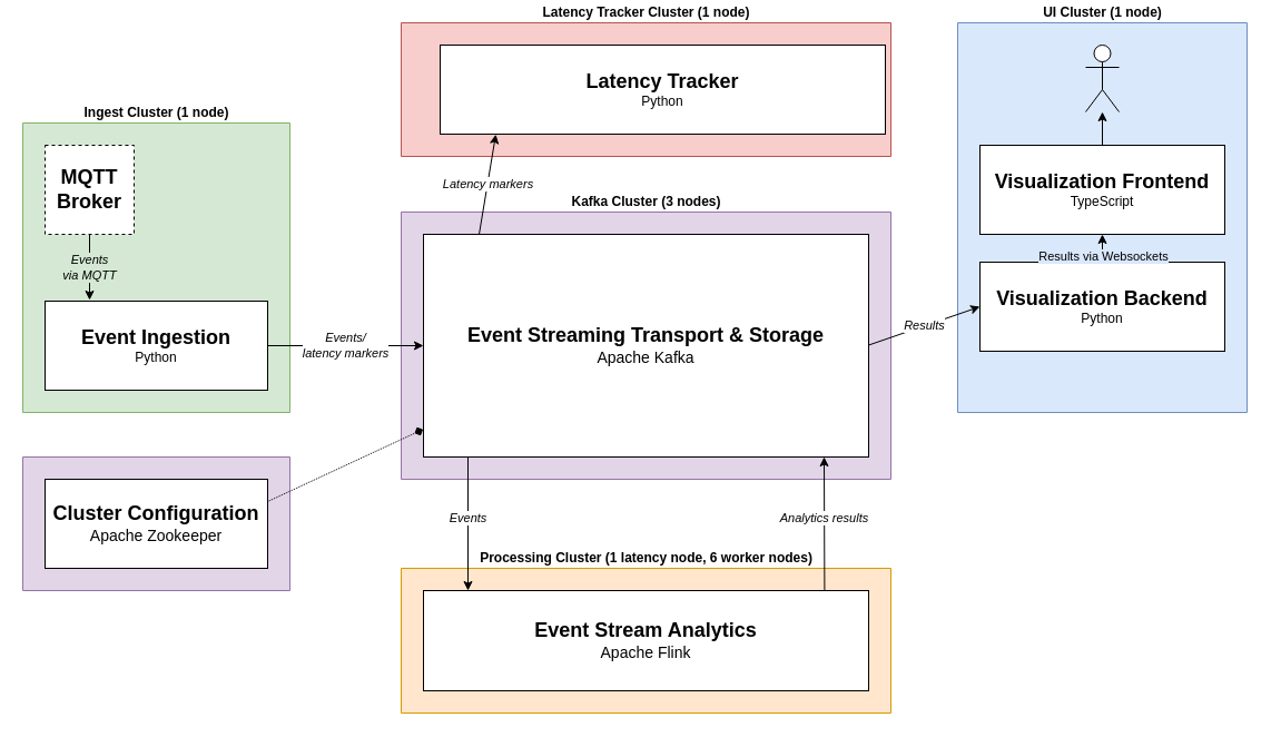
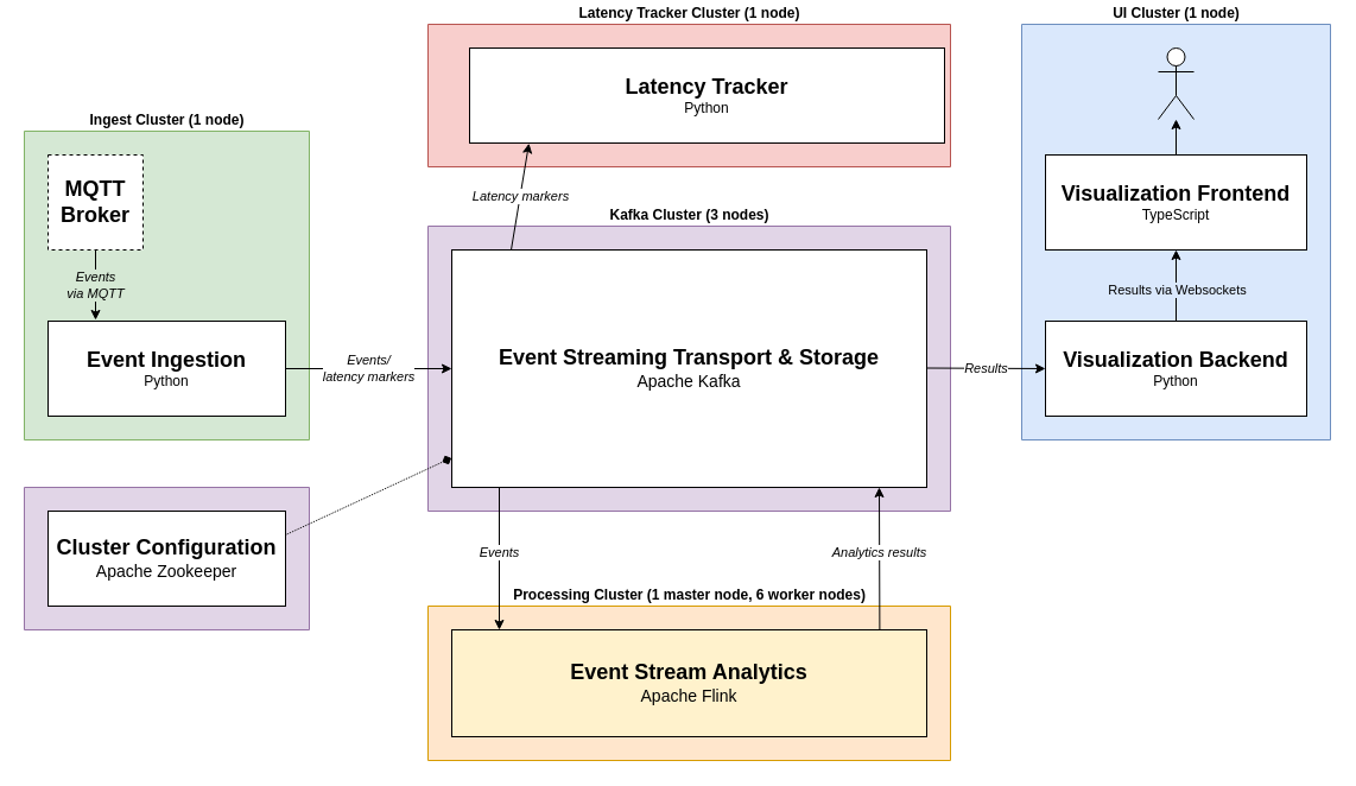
  <mxCell id="0" />
  <mxCell id="1" parent="0" />
  <mxCell id="2" value="&lt;b&gt;Kafka Cluster (3 nodes)&lt;/b&gt;" style="verticalLabelPosition=top;verticalAlign=bottom;html=1;shape=mxgraph.basic.rect;fillColor2=none;strokeWidth=1;size=20;indent=5;fillColor=#e1d5e7;strokeColor=#9673a6;labelPosition=center;align=center;horizontal=1;" parent="1" vertex="1"><mxGeometry x="360" y="190" width="440" height="240" as="geometry" /></mxCell>
  <mxCell id="3" value="&lt;b&gt;Latency Tracker Cluster (1 node)&lt;/b&gt;" style="verticalLabelPosition=top;verticalAlign=bottom;html=1;shape=mxgraph.basic.rect;fillColor2=none;strokeWidth=1;size=20;indent=5;fillColor=#f8cecc;strokeColor=#b85450;labelPosition=center;align=center;horizontal=1;" parent="1" vertex="1"><mxGeometry x="360" y="20" width="440" height="120" as="geometry" /></mxCell>
  <mxCell id="4" value="" style="verticalLabelPosition=top;verticalAlign=bottom;html=1;shape=mxgraph.basic.rect;fillColor2=none;strokeWidth=1;size=20;indent=5;fillColor=#e1d5e7;strokeColor=#9673a6;labelPosition=center;align=center;horizontal=1;" parent="1" vertex="1"><mxGeometry x="20" y="410" width="240" height="120" as="geometry" /></mxCell>
- <mxCell id="5" value="&lt;b&gt;Processing Cluster (1 latency node, 6 worker nodes)&lt;/b&gt;" style="verticalLabelPosition=top;verticalAlign=bottom;html=1;shape=mxgraph.basic.rect;fillColor2=none;strokeWidth=1;size=20;indent=5;fillColor=#ffe6cc;strokeColor=#d79b00;labelPosition=center;align=center;horizontal=1;" parent="1" vertex="1"><mxGeometry x="360" y="510" width="440" height="130" as="geometry" /></mxCell>
+ <mxCell id="5" value="&lt;b&gt;Processing Cluster (1 master node, 6 worker nodes)&lt;/b&gt;" style="verticalLabelPosition=top;verticalAlign=bottom;html=1;shape=mxgraph.basic.rect;fillColor2=none;strokeWidth=1;size=20;indent=5;fillColor=#ffe6cc;strokeColor=#d79b00;labelPosition=center;align=center;horizontal=1;" parent="1" vertex="1"><mxGeometry x="360" y="510" width="440" height="130" as="geometry" /></mxCell>
  <mxCell id="6" value="&lt;b&gt;Ingest Cluster (1 node)&lt;/b&gt;" style="verticalLabelPosition=top;verticalAlign=bottom;html=1;shape=mxgraph.basic.rect;fillColor2=none;strokeWidth=1;size=20;indent=5;fillColor=#d5e8d4;strokeColor=#82b366;labelPosition=center;align=center;horizontal=1;" parent="1" vertex="1"><mxGeometry x="20" y="110" width="240" height="260" as="geometry" /></mxCell>
  <mxCell id="7" value="&lt;b&gt;UI Cluster (1 node)&lt;/b&gt;" style="verticalLabelPosition=top;verticalAlign=bottom;html=1;shape=mxgraph.basic.rect;fillColor2=none;strokeWidth=1;size=20;indent=5;fillColor=#dae8fc;strokeColor=#6c8ebf;labelPosition=center;align=center;horizontal=1;" parent="1" vertex="1"><mxGeometry x="860" y="20" width="260" height="350" as="geometry" /></mxCell>
  <mxCell id="8" value="&lt;font&gt;&lt;span style=&quot;font-weight: bold ; font-size: 18px&quot;&gt;Event Streaming Transport &amp;amp; Storage&lt;/span&gt;&lt;br&gt;&lt;font style=&quot;font-size: 14px&quot;&gt;Apache Kafka&lt;/font&gt;&lt;br&gt;&lt;/font&gt;" style="rounded=0;whiteSpace=wrap;html=1;" parent="1" vertex="1"><mxGeometry x="380" y="210" width="400" height="200" as="geometry" /></mxCell>
- <mxCell id="9" value="&lt;font&gt;&lt;span style=&quot;font-weight: bold ; font-size: 18px&quot;&gt;Event Stream Analytics&lt;/span&gt;&lt;br&gt;&lt;font style=&quot;font-size: 14px&quot;&gt;Apache Flink&lt;/font&gt;&lt;br&gt;&lt;/font&gt;" style="rounded=0;whiteSpace=wrap;html=1;" parent="1" vertex="1"><mxGeometry x="380" y="530" width="400" height="90" as="geometry" /></mxCell>
+ <mxCell id="9" value="&lt;font&gt;&lt;span style=&quot;font-weight: bold ; font-size: 18px&quot;&gt;Event Stream Analytics&lt;/span&gt;&lt;br&gt;&lt;font style=&quot;font-size: 14px&quot;&gt;Apache Flink&lt;/font&gt;&lt;br&gt;&lt;/font&gt;" style="rounded=0;whiteSpace=wrap;html=1;fillColor=#fff2cc;" parent="1" vertex="1"><mxGeometry x="380" y="530" width="400" height="90" as="geometry" /></mxCell>
  <mxCell id="10" value="&lt;i&gt;Events&lt;/i&gt;" style="endArrow=classic;html=1;labelBackgroundColor=#FFFFFF;entryX=0.1;entryY=0;entryDx=0;entryDy=0;entryPerimeter=0;" parent="1" target="9" edge="1"><mxGeometry x="-0.091" width="50" height="50" relative="1" as="geometry"><mxPoint x="420" y="410" as="sourcePoint" /><mxPoint x="420" y="490" as="targetPoint" /><mxPoint as="offset" /></mxGeometry></mxCell>
  <mxCell id="11" value="&lt;i&gt;Analytics results&lt;/i&gt;" style="endArrow=classic;html=1;labelBackgroundColor=#FFFFFF;exitX=0.901;exitY=0;exitDx=0;exitDy=0;exitPerimeter=0;" parent="1" source="9" edge="1"><mxGeometry x="0.091" width="50" height="50" relative="1" as="geometry"><mxPoint x="740" y="490" as="sourcePoint" /><mxPoint x="740" y="410" as="targetPoint" /><mxPoint as="offset" /></mxGeometry></mxCell>
  <mxCell id="12" value="&lt;font&gt;&lt;span style=&quot;font-weight: bold ; font-size: 18px&quot;&gt;Event Ingestion&lt;/span&gt;&lt;br&gt;Python&lt;br&gt;&lt;/font&gt;" style="rounded=0;whiteSpace=wrap;html=1;" parent="1" vertex="1"><mxGeometry x="40" y="270" width="200" height="80" as="geometry" /></mxCell>
  <mxCell id="13" value="&lt;font&gt;&lt;span style=&quot;font-weight: bold ; font-size: 18px&quot;&gt;MQTT Broker&lt;/span&gt;&lt;br&gt;&lt;/font&gt;" style="rounded=0;whiteSpace=wrap;html=1;dashed=1;" parent="1" vertex="1"><mxGeometry x="40" y="130" width="80" height="80" as="geometry" /></mxCell>
  <mxCell id="14" value="&lt;i&gt;Events&lt;br&gt;via MQTT&lt;br&gt;&lt;/i&gt;" style="endArrow=classic;html=1;exitX=0.5;exitY=1;exitDx=0;exitDy=0;labelBackgroundColor=#D5E8D4;" parent="1" source="13" edge="1"><mxGeometry x="0.017" width="50" height="50" relative="1" as="geometry"><mxPoint x="-30" y="240.29" as="sourcePoint" /><mxPoint x="80" y="269" as="targetPoint" /><mxPoint as="offset" /></mxGeometry></mxCell>
  <mxCell id="15" value="&lt;i&gt;Events/&lt;br&gt;latency markers&lt;br&gt;&lt;/i&gt;" style="endArrow=classic;html=1;entryX=0;entryY=0.5;entryDx=0;entryDy=0;" parent="1" target="8" edge="1"><mxGeometry width="50" height="50" relative="1" as="geometry"><mxPoint x="240" y="310" as="sourcePoint" /><mxPoint x="340" y="309.71" as="targetPoint" /></mxGeometry></mxCell>
- <mxCell id="16" value="&lt;font&gt;&lt;span style=&quot;font-weight: bold ; font-size: 18px&quot;&gt;Visualization Backend&lt;/span&gt;&lt;br&gt;Python&lt;br&gt;&lt;/font&gt;" style="rounded=0;whiteSpace=wrap;html=1;" parent="1" vertex="1"><mxGeometry x="880" y="235" width="220" height="80" as="geometry" /></mxCell>
+ <mxCell id="16" value="&lt;font&gt;&lt;span style=&quot;font-weight: bold ; font-size: 18px&quot;&gt;Visualization Backend&lt;/span&gt;&lt;br&gt;Python&lt;br&gt;&lt;/font&gt;" style="rounded=0;whiteSpace=wrap;html=1;" parent="1" vertex="1"><mxGeometry x="880" y="270" width="220" height="80" as="geometry" /></mxCell>
  <mxCell id="17" value="&lt;i&gt;Results&lt;/i&gt;" style="endArrow=classic;html=1;exitX=1;exitY=0.5;exitDx=0;exitDy=0;entryX=0;entryY=0.5;entryDx=0;entryDy=0;" parent="1" target="16" edge="1"><mxGeometry width="50" height="50" relative="1" as="geometry"><mxPoint x="780" y="309.5" as="sourcePoint" /><mxPoint x="900" y="309.5" as="targetPoint" /></mxGeometry></mxCell>
  <mxCell id="18" value="&lt;font&gt;&lt;span style=&quot;font-size: 18px ; font-weight: 700&quot;&gt;Visualization&lt;/span&gt;&lt;span style=&quot;font-weight: bold ; font-size: 18px&quot;&gt;&amp;nbsp;Frontend&lt;/span&gt;&lt;br&gt;TypeScript&lt;br&gt;&lt;/font&gt;" style="rounded=0;whiteSpace=wrap;html=1;" parent="1" vertex="1"><mxGeometry x="880" y="130" width="220" height="80" as="geometry" /></mxCell>
  <mxCell id="19" value="" style="endArrow=classic;html=1;exitX=0.5;exitY=0;exitDx=0;exitDy=0;" parent="1" source="16" target="18" edge="1"><mxGeometry width="50" height="50" relative="1" as="geometry"><mxPoint x="1200" y="260" as="sourcePoint" /><mxPoint x="1250" y="210" as="targetPoint" /></mxGeometry></mxCell>
  <mxCell id="20" value="Results via Websockets" style="edgeLabel;html=1;align=center;verticalAlign=middle;resizable=0;points=[];labelBackgroundColor=#DAE8FC;" parent="19" vertex="1" connectable="0"><mxGeometry x="0.24" y="2" relative="1" as="geometry"><mxPoint x="2" y="10" as="offset" /></mxGeometry></mxCell>
  <mxCell id="21" value="" style="shape=umlActor;verticalLabelPosition=bottom;labelBackgroundColor=#ffffff;verticalAlign=top;html=1;outlineConnect=0;" parent="1" vertex="1"><mxGeometry x="975" y="40" width="30" height="60" as="geometry" /></mxCell>
  <mxCell id="22" value="" style="endArrow=classic;html=1;exitX=0.5;exitY=0;exitDx=0;exitDy=0;" parent="1" source="18" target="21" edge="1"><mxGeometry width="50" height="50" relative="1" as="geometry"><mxPoint x="990" y="70" as="sourcePoint" /><mxPoint x="1040" y="20" as="targetPoint" /></mxGeometry></mxCell>
  <mxCell id="23" value="&lt;font&gt;&lt;span style=&quot;font-weight: bold ; font-size: 18px&quot;&gt;Cluster Configuration&lt;/span&gt;&lt;br&gt;&lt;font style=&quot;font-size: 14px&quot;&gt;Apache Zookeeper&lt;/font&gt;&lt;br&gt;&lt;/font&gt;" style="rounded=0;whiteSpace=wrap;html=1;" parent="1" vertex="1"><mxGeometry x="40" y="430" width="200" height="80" as="geometry" /></mxCell>
  <mxCell id="24" value="" style="endArrow=diamond;html=1;entryX=-0.001;entryY=0.876;entryDx=0;entryDy=0;exitX=1;exitY=0.25;exitDx=0;exitDy=0;entryPerimeter=0;dashed=1;dashPattern=1 1;" parent="1" source="23" target="8" edge="1"><mxGeometry width="50" height="50" relative="1" as="geometry"><mxPoint x="870" y="480" as="sourcePoint" /><mxPoint x="790" y="522.5" as="targetPoint" /></mxGeometry></mxCell>
  <mxCell id="25" value="&lt;font&gt;&lt;span style=&quot;font-weight: bold ; font-size: 18px&quot;&gt;Latency Tracker&lt;/span&gt;&lt;br&gt;Python&lt;br&gt;&lt;/font&gt;" style="rounded=0;whiteSpace=wrap;html=1;" parent="1" vertex="1"><mxGeometry x="395" y="40" width="400" height="80" as="geometry" /></mxCell>
  <mxCell id="26" value="&lt;i&gt;Latency markers&lt;/i&gt;" style="endArrow=classic;html=1;labelBackgroundColor=#FFFFFF;entryX=0.125;entryY=1.003;entryDx=0;entryDy=0;entryPerimeter=0;" parent="1" target="25" edge="1"><mxGeometry width="50" height="50" relative="1" as="geometry"><mxPoint x="430" y="210" as="sourcePoint" /><mxPoint x="430" y="160" as="targetPoint" /></mxGeometry></mxCell>
